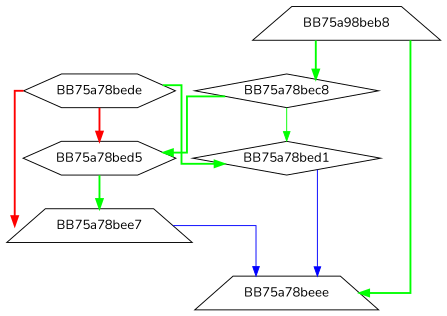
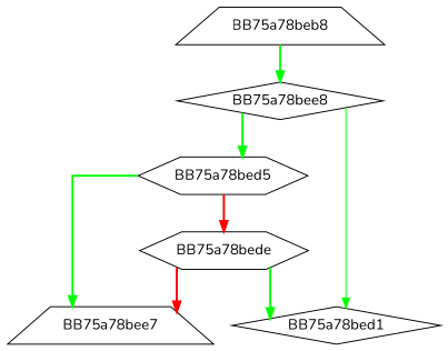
  digraph {
    fontname=Nunito
    splines=ortho
    node [fontname=Nunito shape=trapezium]
    edge [color=green fontname=Nunito style=bold]
-   BB75a78beb8 [label=BB75a98beb8]
-   BB75a78beee
-   BB75a78bec8 [shape=diamond]
+   BB75a78beb8
+   BB75a78bec8 [shape=diamond label=BB75a78bee8]
    BB75a78bed5 [shape=hexagon]
    BB75a78bed1 [shape=diamond]
    BB75a78bee7
    BB75a78bede [shape=hexagon]
-   BB75a78beb8 -> BB75a78beee
    BB75a78beb8 -> BB75a78bec8
    BB75a78bec8 -> BB75a78bed5
    BB75a78bec8 -> BB75a78bed1 [style=solid]
    BB75a78bed5 -> BB75a78bee7
-   BB75a78bede -> BB75a78bed5 [color=red]
-   BB75a78bed1 -> BB75a78beee [color=blue style=solid]
-   BB75a78bee7 -> BB75a78beee [color=blue style=solid]
+   BB75a78bed5 -> BB75a78bede [color=red]
    BB75a78bede -> BB75a78bed1
    BB75a78bede -> BB75a78bee7 [color=red]
  }
